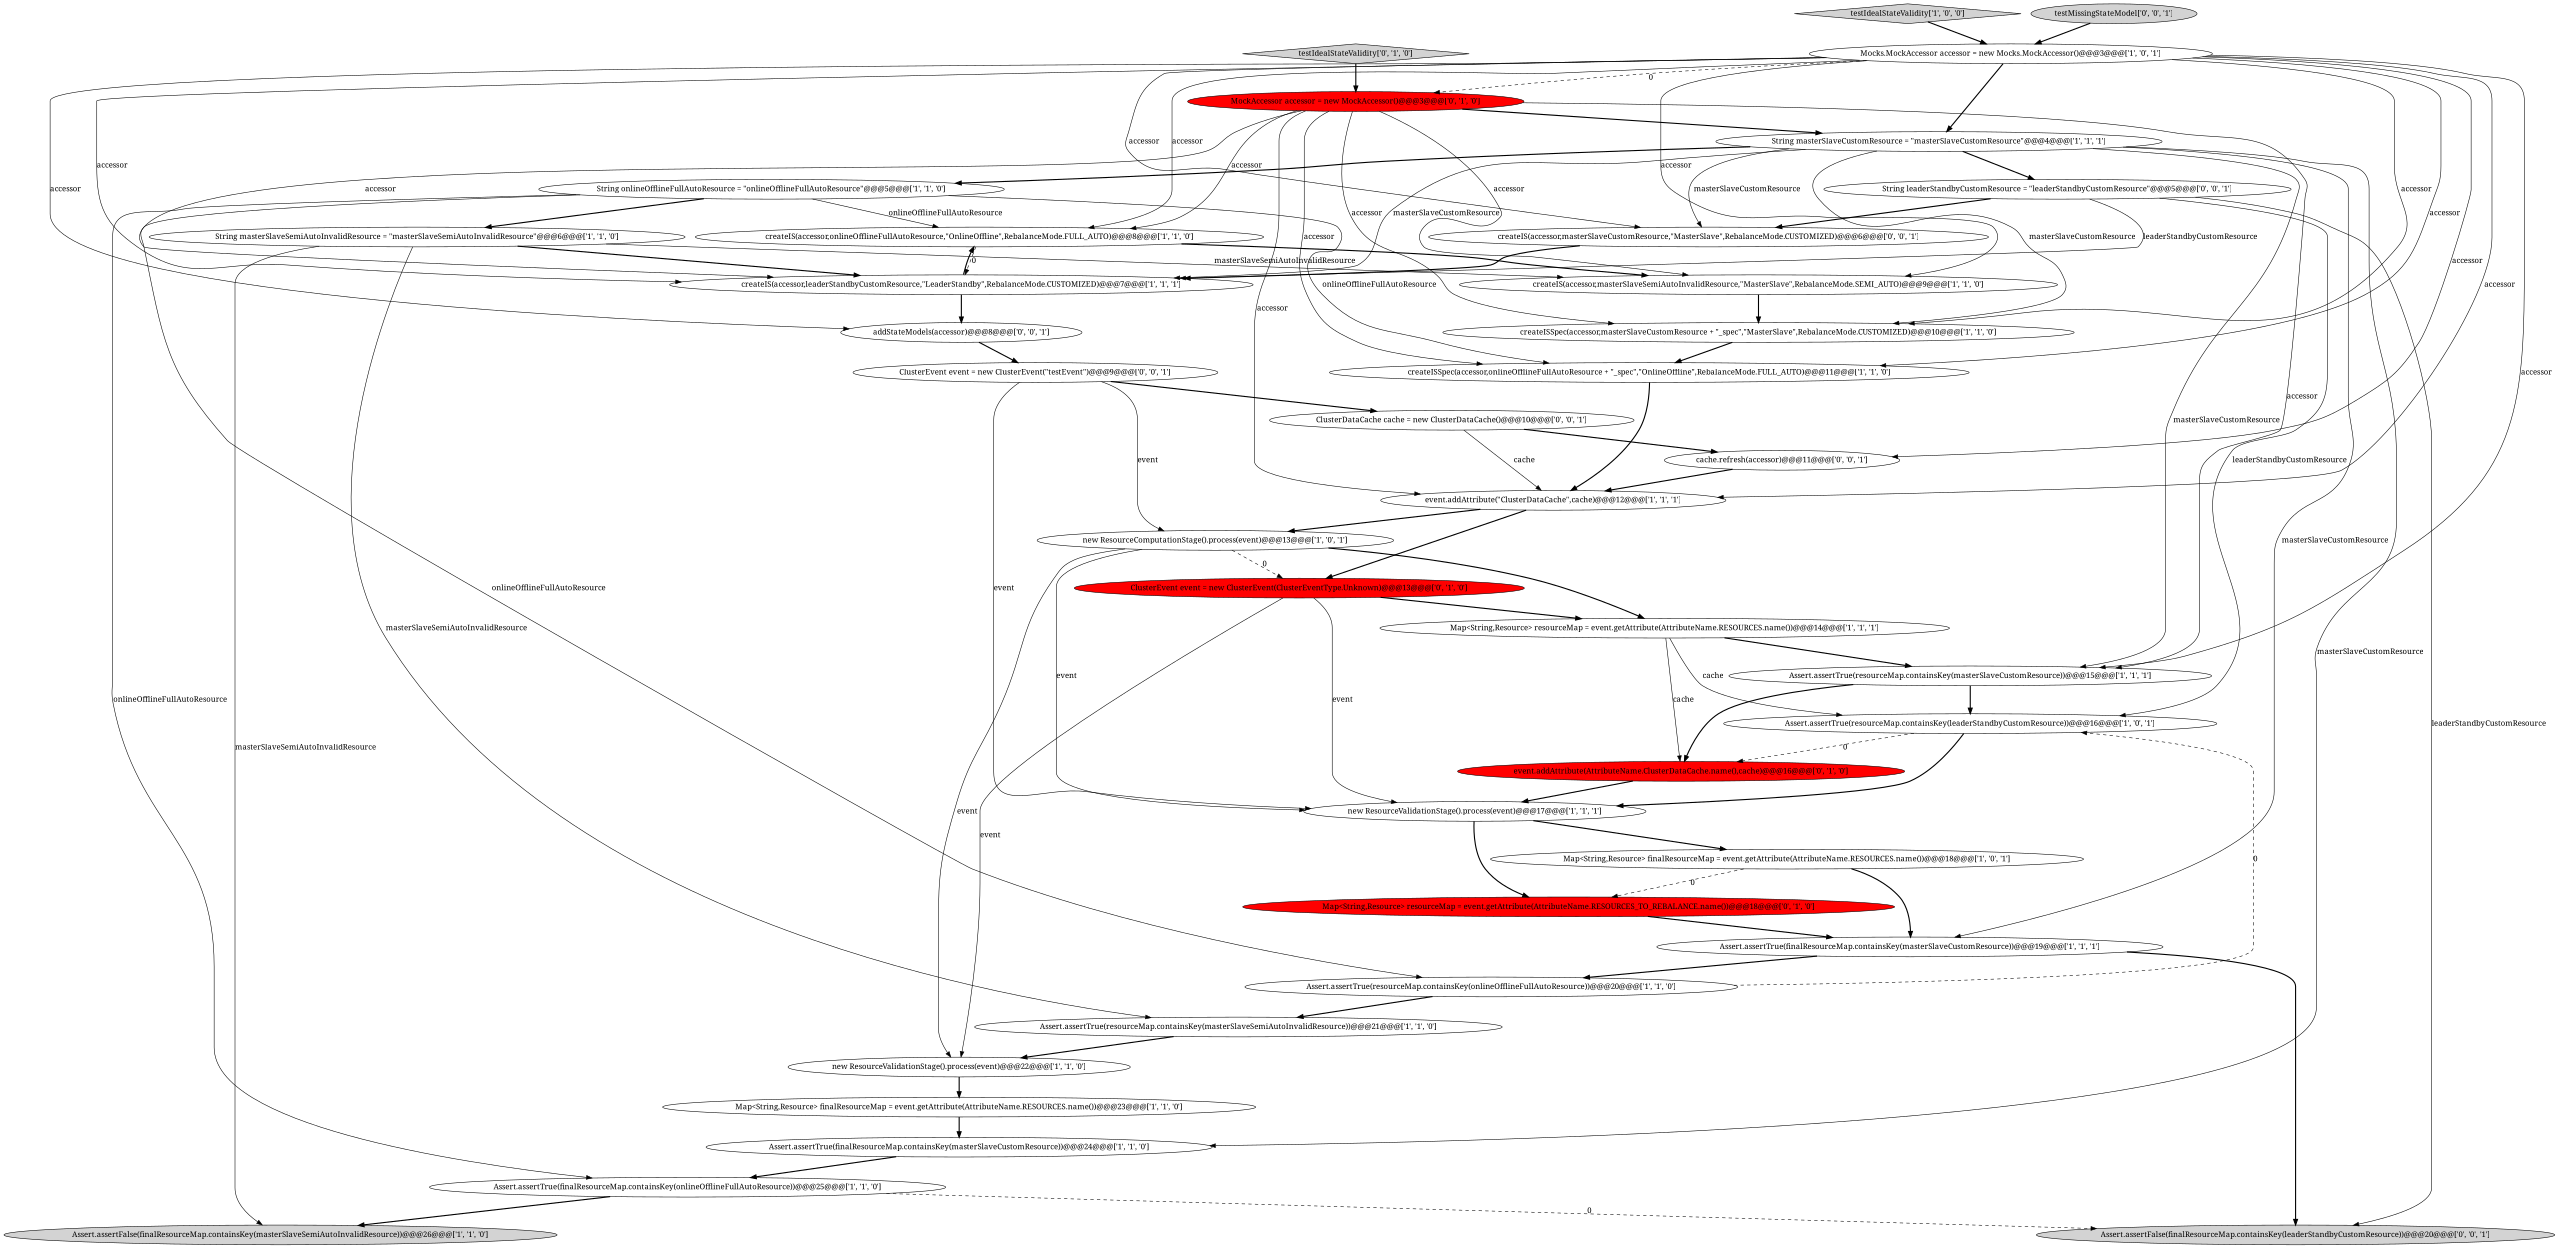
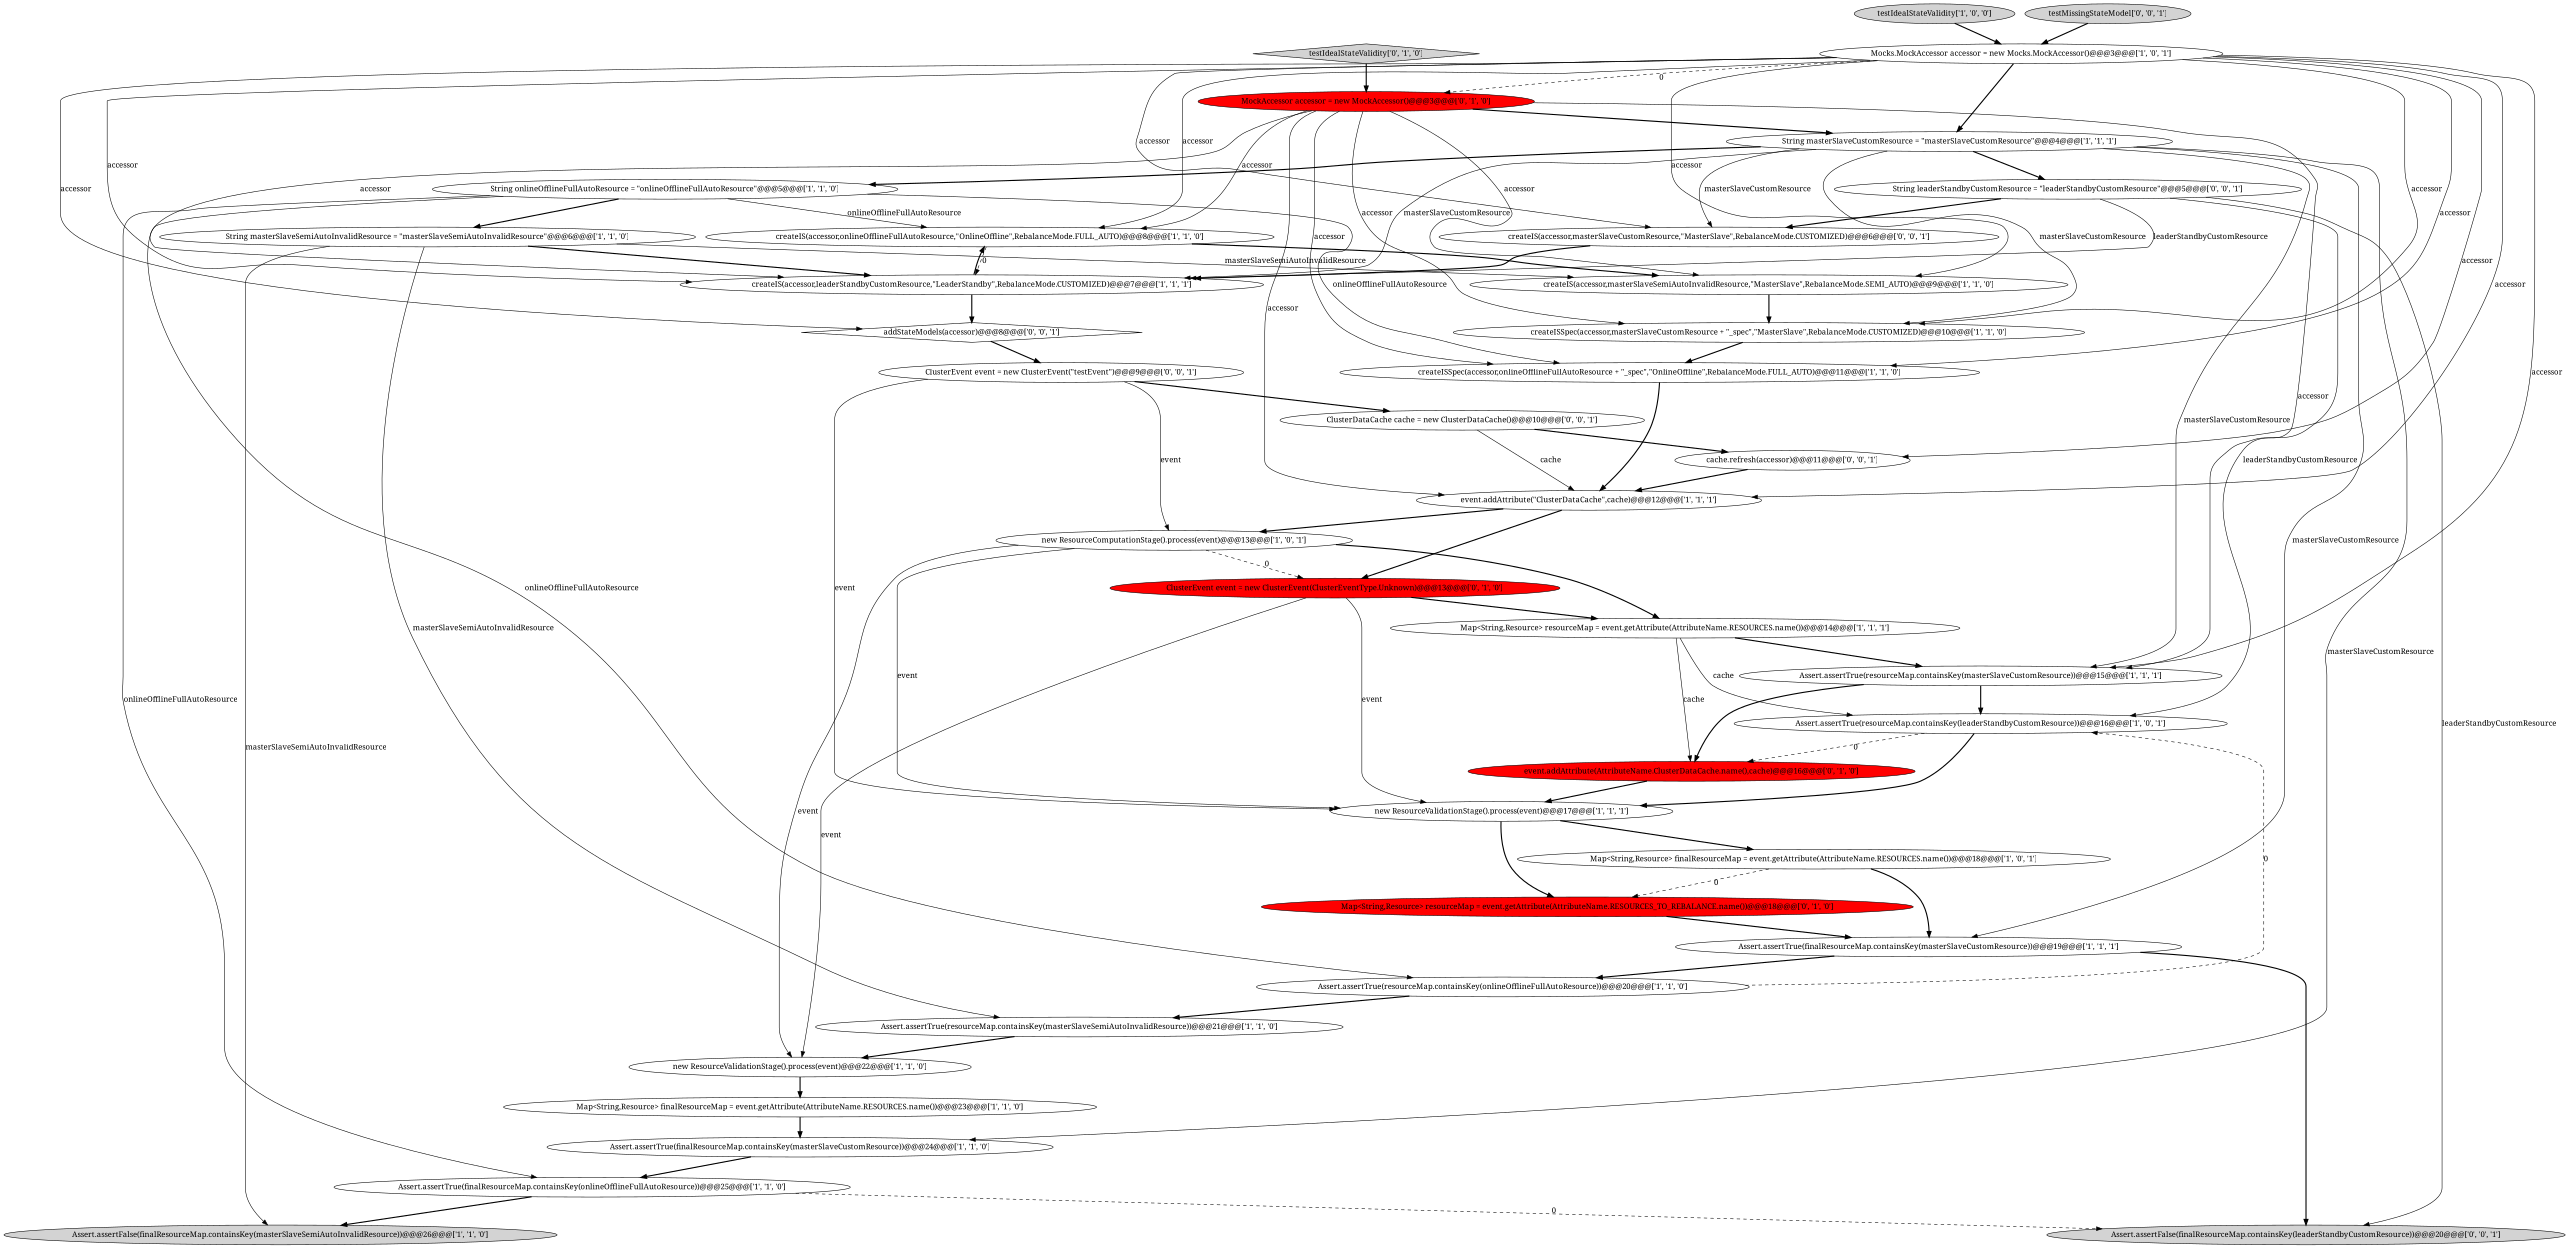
  digraph {
    fontname="Noto Serif"
    node [fillcolor=white fontname="Noto Serif" shape=ellipse style=filled]
    edge [fontname="Noto Serif" style=solid]
    n1 [fillcolor=red label="MockAccessor accessor = new MockAccessor()@@@3@@@['0', '1', '0']"]
    n2 [label="Assert.assertTrue(resourceMap.containsKey(masterSlaveCustomResource))@@@15@@@['1', '1', '1']"]
    n3 [label="createIS(accessor,onlineOfflineFullAutoResource,\"OnlineOffline\",RebalanceMode.FULL_AUTO)@@@8@@@['1', '1', '0']"]
    n4 [label="event.addAttribute(\"ClusterDataCache\",cache)@@@12@@@['1', '1', '1']"]
    n5 [label="createISSpec(accessor,masterSlaveCustomResource + \"_spec\",\"MasterSlave\",RebalanceMode.CUSTOMIZED)@@@10@@@['1', '1', '0']"]
    n6 [label="createISSpec(accessor,onlineOfflineFullAutoResource + \"_spec\",\"OnlineOffline\",RebalanceMode.FULL_AUTO)@@@11@@@['1', '1', '0']"]
    n7 [label="String masterSlaveCustomResource = \"masterSlaveCustomResource\"@@@4@@@['1', '1', '1']"]
    n8 [label="createIS(accessor,masterSlaveSemiAutoInvalidResource,\"MasterSlave\",RebalanceMode.SEMI_AUTO)@@@9@@@['1', '1', '0']"]
    n9 [label="createIS(accessor,leaderStandbyCustomResource,\"LeaderStandby\",RebalanceMode.CUSTOMIZED)@@@7@@@['1', '1', '1']"]
    n10 [label="Assert.assertTrue(resourceMap.containsKey(leaderStandbyCustomResource))@@@16@@@['1', '0', '1']"]
    n11 [fillcolor=red label="event.addAttribute(AttributeName.ClusterDataCache.name(),cache)@@@16@@@['0', '1', '0']"]
    n12 [label="new ResourceComputationStage().process(event)@@@13@@@['1', '0', '1']"]
    n13 [fillcolor=red label="ClusterEvent event = new ClusterEvent(ClusterEventType.Unknown)@@@13@@@['0', '1', '0']"]
    n14 [label="createIS(accessor,masterSlaveCustomResource,\"MasterSlave\",RebalanceMode.CUSTOMIZED)@@@6@@@['0', '0', '1']"]
    n15 [label="String onlineOfflineFullAutoResource = \"onlineOfflineFullAutoResource\"@@@5@@@['1', '1', '0']"]
    n16 [label="Assert.assertTrue(finalResourceMap.containsKey(masterSlaveCustomResource))@@@24@@@['1', '1', '0']"]
    n17 [label="Assert.assertTrue(finalResourceMap.containsKey(masterSlaveCustomResource))@@@19@@@['1', '1', '1']"]
    n18 [label="String leaderStandbyCustomResource = \"leaderStandbyCustomResource\"@@@5@@@['0', '0', '1']"]
-   n19 [label="addStateModels(accessor)@@@8@@@['0', '0', '1']"]
+   n19 [label="addStateModels(accessor)@@@8@@@['0', '0', '1']" shape=diamond]
    n20 [label="new ResourceValidationStage().process(event)@@@17@@@['1', '1', '1']"]
    n21 [label="Map<String,Resource> resourceMap = event.getAttribute(AttributeName.RESOURCES.name())@@@14@@@['1', '1', '1']"]
    n22 [label="new ResourceValidationStage().process(event)@@@22@@@['1', '1', '0']"]
    n23 [fillcolor=red label="Map<String,Resource> resourceMap = event.getAttribute(AttributeName.RESOURCES_TO_REBALANCE.name())@@@18@@@['0', '1', '0']"]
    n24 [label="Map<String,Resource> finalResourceMap = event.getAttribute(AttributeName.RESOURCES.name())@@@18@@@['1', '0', '1']"]
    n25 [label="Map<String,Resource> finalResourceMap = event.getAttribute(AttributeName.RESOURCES.name())@@@23@@@['1', '1', '0']"]
    n26 [label="Mocks.MockAccessor accessor = new Mocks.MockAccessor()@@@3@@@['1', '0', '1']"]
    n27 [label="cache.refresh(accessor)@@@11@@@['0', '0', '1']"]
    n28 [label="ClusterEvent event = new ClusterEvent(\"testEvent\")@@@9@@@['0', '0', '1']"]
    n29 [label="String masterSlaveSemiAutoInvalidResource = \"masterSlaveSemiAutoInvalidResource\"@@@6@@@['1', '1', '0']"]
    n30 [label="Assert.assertTrue(finalResourceMap.containsKey(onlineOfflineFullAutoResource))@@@25@@@['1', '1', '0']"]
    n31 [label="Assert.assertTrue(resourceMap.containsKey(onlineOfflineFullAutoResource))@@@20@@@['1', '1', '0']"]
    n32 [label="Assert.assertTrue(resourceMap.containsKey(masterSlaveSemiAutoInvalidResource))@@@21@@@['1', '1', '0']"]
    n33 [fillcolor=lightgray label="Assert.assertFalse(finalResourceMap.containsKey(masterSlaveSemiAutoInvalidResource))@@@26@@@['1', '1', '0']"]
    n34 [fillcolor=lightgray label="Assert.assertFalse(finalResourceMap.containsKey(leaderStandbyCustomResource))@@@20@@@['0', '0', '1']"]
-   n35 [fillcolor=lightgray label="testIdealStateValidity['1', '0', '0']" shape=diamond]
+   n35 [fillcolor=lightgray label="testIdealStateValidity['1', '0', '0']"]
    n36 [label="ClusterDataCache cache = new ClusterDataCache()@@@10@@@['0', '0', '1']"]
    n37 [fillcolor=lightgray label="testMissingStateModel['0', '0', '1']"]
    n38 [fillcolor=lightgray label="testIdealStateValidity['0', '1', '0']" shape=diamond]
    n1 -> n2 [label=accessor]
    n1 -> n3 [label=accessor]
    n1 -> n4 [label=accessor]
    n1 -> n5 [label=accessor]
    n1 -> n6 [label=accessor]
    n1 -> n7 [style=bold]
    n1 -> n8 [label=accessor]
    n1 -> n9 [label=accessor]
    n2 -> n10 [style=bold]
    n2 -> n11 [style=bold]
    n3 -> n8 [style=bold]
    n3 -> n9 [label=0 style=dashed]
    n4 -> n12 [style=bold]
    n4 -> n13 [style=bold]
    n5 -> n6 [style=bold]
    n6 -> n4 [style=bold]
    n7 -> n2 [label=masterSlaveCustomResource]
    n7 -> n5 [label=masterSlaveCustomResource]
    n7 -> n9 [label=masterSlaveCustomResource]
    n7 -> n14 [label=masterSlaveCustomResource]
    n7 -> n15 [style=bold]
    n7 -> n16 [label=masterSlaveCustomResource]
    n7 -> n17 [label=masterSlaveCustomResource]
    n7 -> n18 [style=bold]
    n8 -> n5 [style=bold]
    n9 -> n3 [style=bold]
    n9 -> n19 [style=bold]
    n10 -> n11 [label=0 style=dashed]
    n10 -> n20 [style=bold]
    n11 -> n20 [style=bold]
    n12 -> n13 [label=0 style=dashed]
    n12 -> n20 [label=event]
    n12 -> n21 [style=bold]
    n12 -> n22 [label=event]
    n13 -> n20 [label=event]
    n13 -> n21 [style=bold]
    n13 -> n22 [label=event]
    n14 -> n9 [style=bold]
    n15 -> n3 [label=onlineOfflineFullAutoResource]
    n15 -> n6 [label=onlineOfflineFullAutoResource]
    n15 -> n29 [style=bold]
    n15 -> n30 [label=onlineOfflineFullAutoResource]
    n15 -> n31 [label=onlineOfflineFullAutoResource]
    n16 -> n30 [style=bold]
    n17 -> n31 [style=bold]
    n17 -> n34 [style=bold]
    n18 -> n9 [label=leaderStandbyCustomResource]
    n18 -> n10 [label=leaderStandbyCustomResource]
    n18 -> n14 [style=bold]
    n18 -> n34 [label=leaderStandbyCustomResource]
    n19 -> n28 [style=bold]
    n20 -> n23 [style=bold]
    n20 -> n24 [style=bold]
    n21 -> n2 [style=bold]
    n21 -> n10 [label=cache]
    n21 -> n11 [label=cache]
    n22 -> n25 [style=bold]
    n23 -> n17 [style=bold]
    n24 -> n17 [style=bold]
    n24 -> n23 [label=0 style=dashed]
    n25 -> n16 [style=bold]
    n26 -> n1 [label=0 style=dashed]
    n26 -> n2 [label=accessor]
    n26 -> n3 [label=accessor]
    n26 -> n4 [label=accessor]
    n26 -> n5 [label=accessor]
    n26 -> n6 [label=accessor]
    n26 -> n7 [style=bold]
    n26 -> n8 [label=accessor]
    n26 -> n9 [label=accessor]
    n26 -> n14 [label=accessor]
    n26 -> n19 [label=accessor]
    n26 -> n27 [label=accessor]
    n27 -> n4 [style=bold]
    n28 -> n12 [label=event]
    n28 -> n20 [label=event]
    n28 -> n36 [style=bold]
    n29 -> n8 [label=masterSlaveSemiAutoInvalidResource]
    n29 -> n9 [style=bold]
    n29 -> n32 [label=masterSlaveSemiAutoInvalidResource]
    n29 -> n33 [label=masterSlaveSemiAutoInvalidResource]
    n30 -> n33 [style=bold]
    n30 -> n34 [label=0 style=dashed]
    n31 -> n10 [label=0 style=dashed]
    n31 -> n32 [style=bold]
    n32 -> n22 [style=bold]
    n35 -> n26 [style=bold]
    n36 -> n4 [label=cache]
    n36 -> n27 [style=bold]
    n37 -> n26 [style=bold]
    n38 -> n1 [style=bold]
  }
